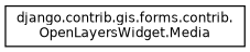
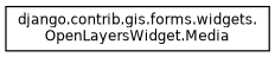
  digraph {
    rankdir=LR
-   n1 [color=black fillcolor=white fontname=Helvetica fontsize=10 height=0.2 label="django.contrib.gis.forms.contrib.\lOpenLayersWidget.Media" shape=record style=filled width=0.4]
+   n1 [color=black fillcolor=white fontname=Helvetica fontsize=10 height=0.2 label="django.contrib.gis.forms.widgets.\lOpenLayersWidget.Media" shape=record style=filled width=0.4]
  }
